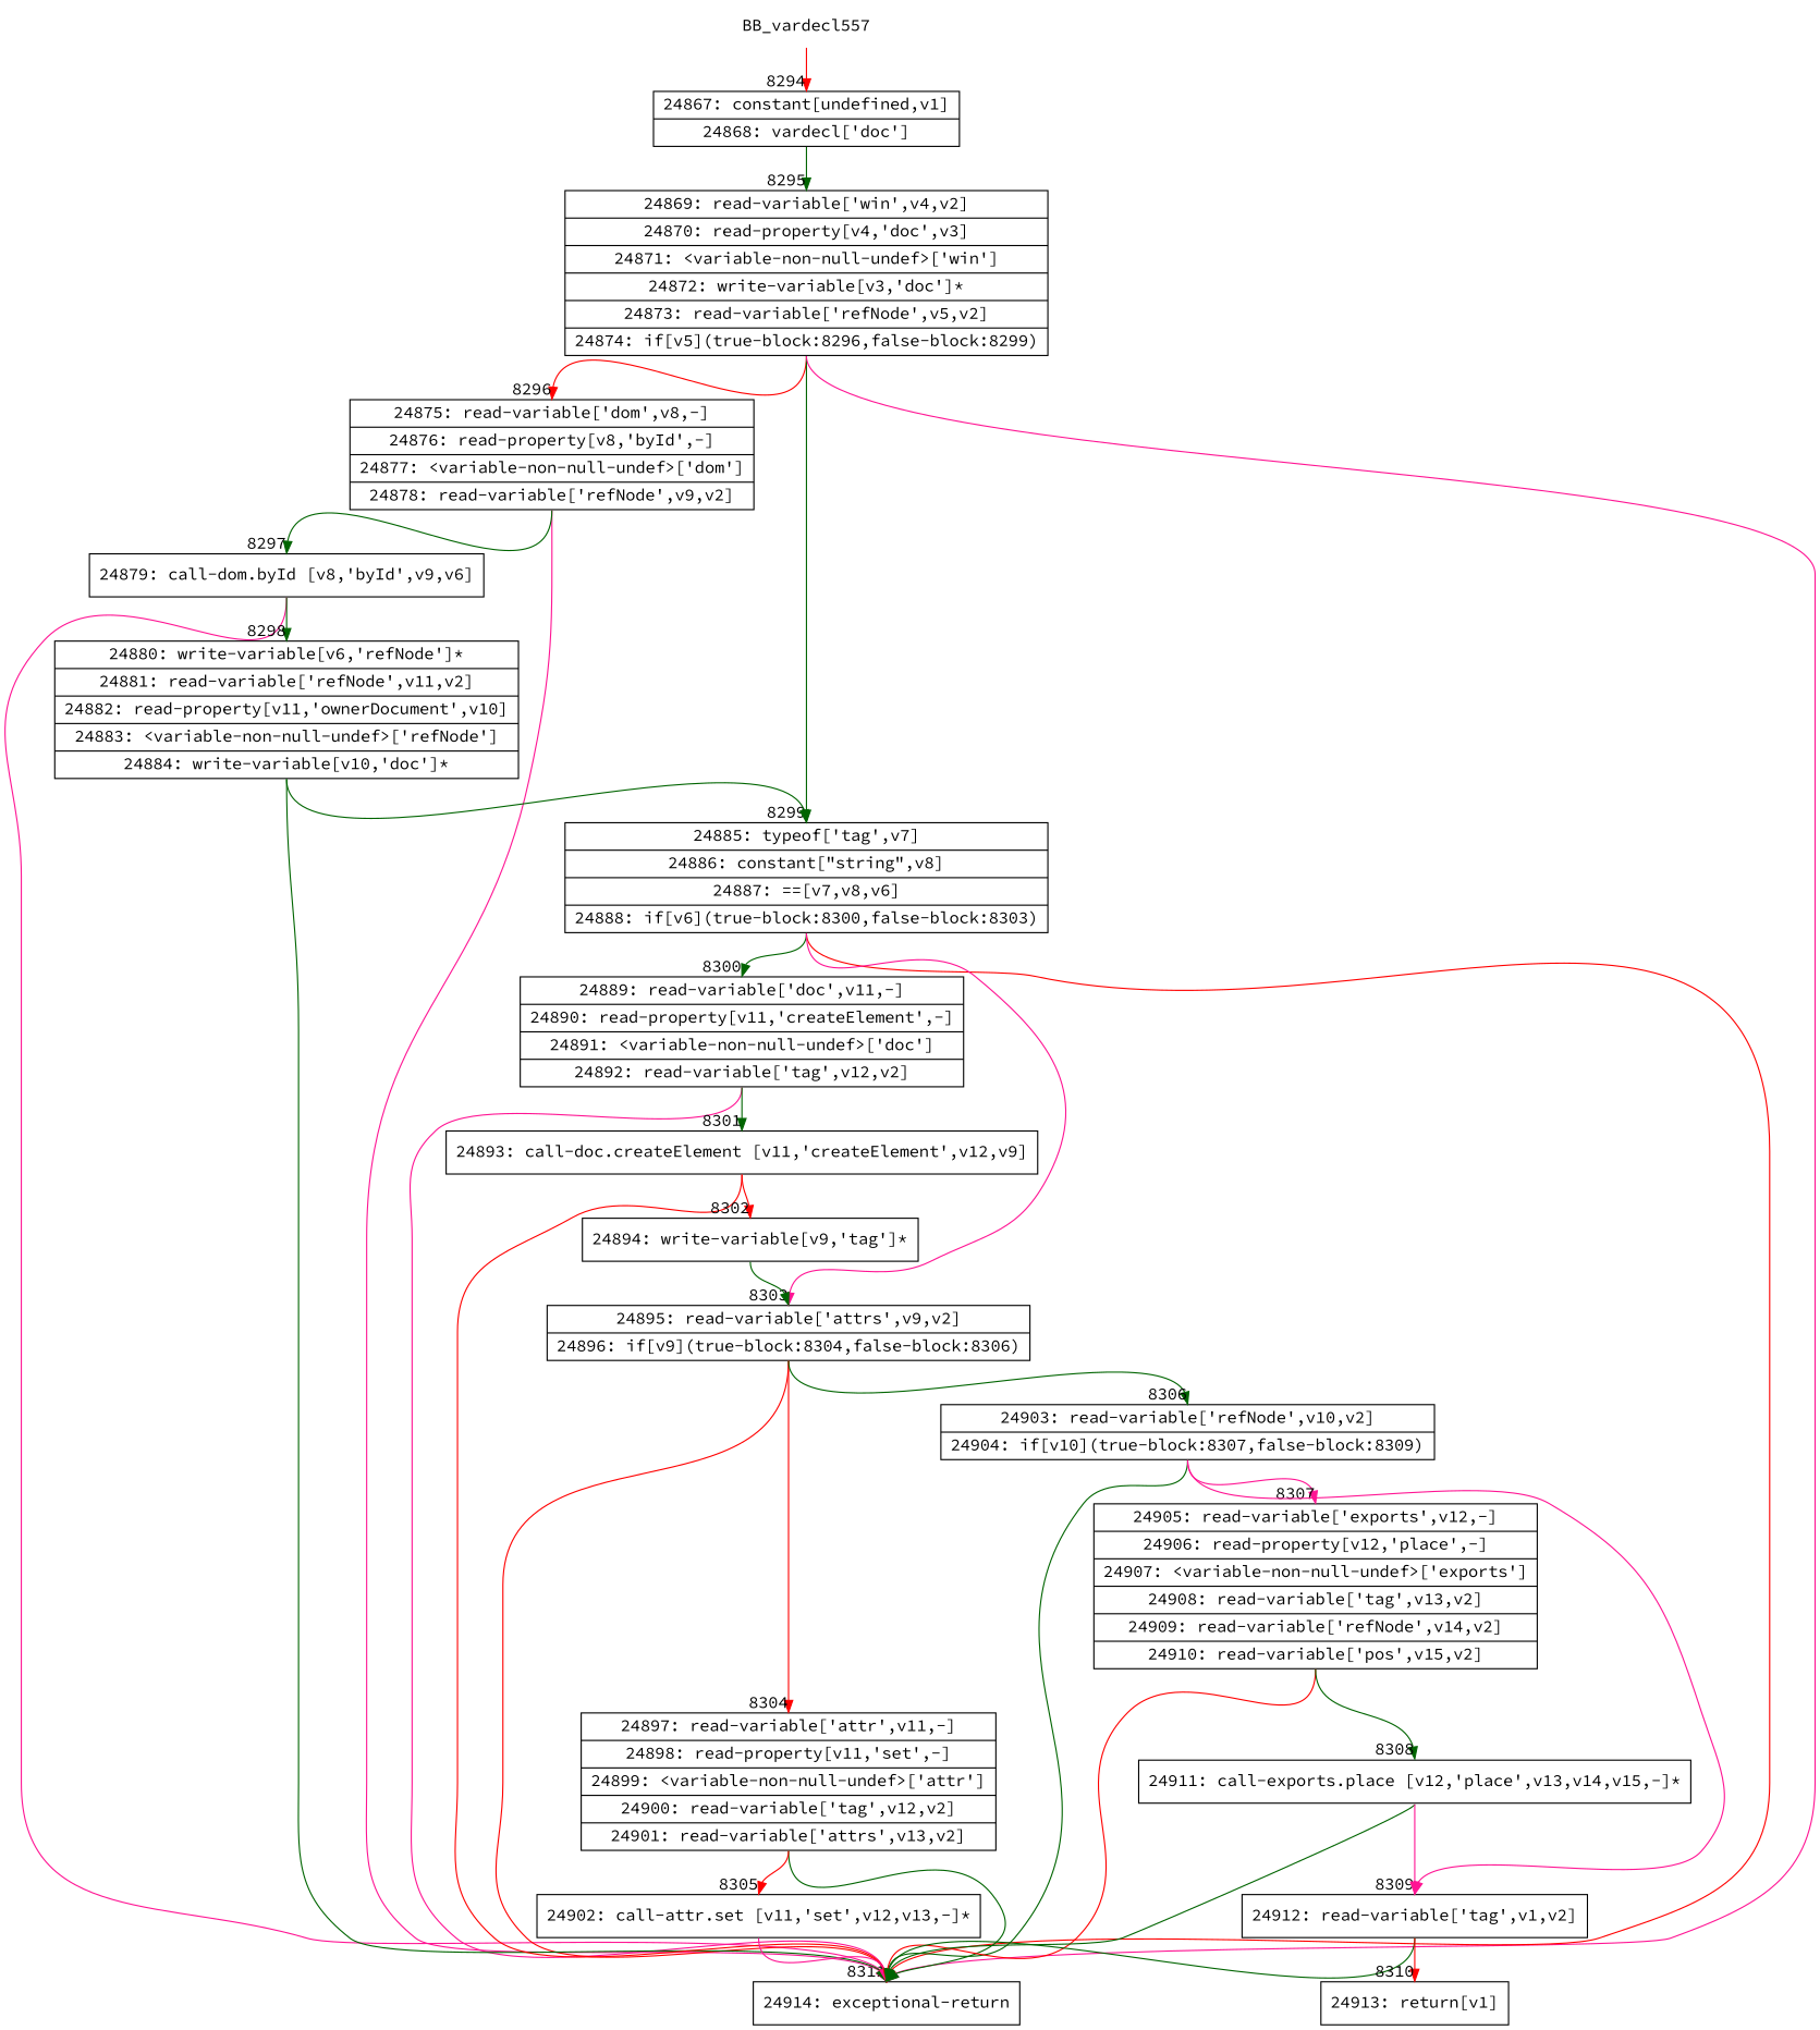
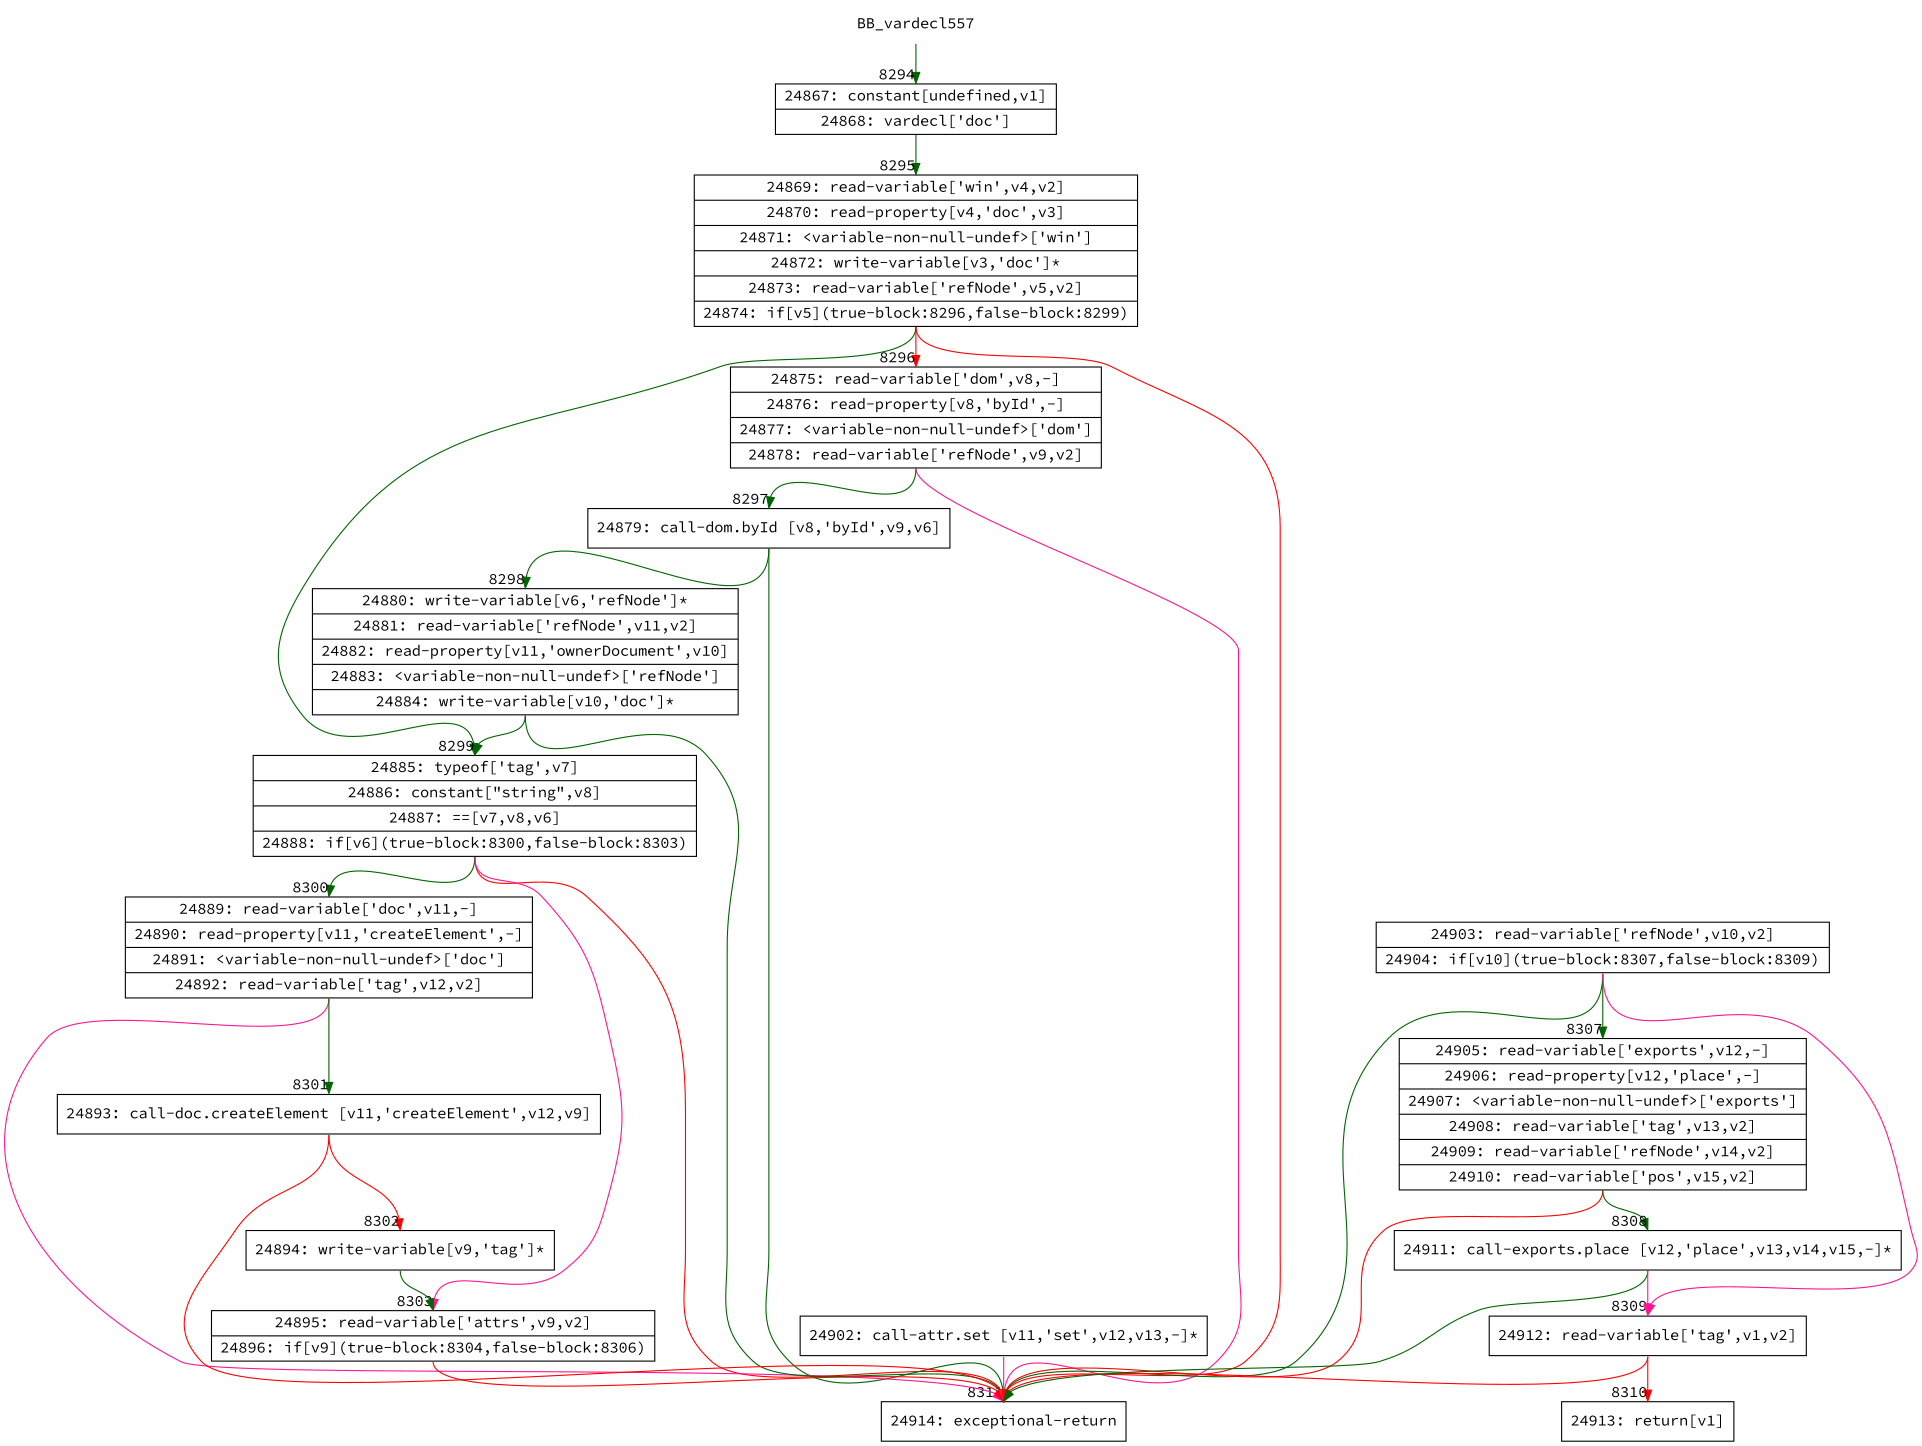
  digraph {
    fontname="Source Code Pro"
    rankdir=TD
    node [fontname="Source Code Pro" shape=record]
    edge [color=darkgreen fontname="Source Code Pro" headport=n tailport=s]
    n1 [label=BB_vardecl557 shape=none]
    n2 [label="{24867: constant[undefined,v1]|24868: vardecl['doc']}"]
    n3 [label="{24869: read-variable['win',v4,v2]|24870: read-property[v4,'doc',v3]|24871: \<variable-non-null-undef\>['win']|24872: write-variable[v3,'doc']*|24873: read-variable['refNode',v5,v2]|24874: if[v5](true-block:8296,false-block:8299)}"]
    n4 [label="{24875: read-variable['dom',v8,-]|24876: read-property[v8,'byId',-]|24877: \<variable-non-null-undef\>['dom']|24878: read-variable['refNode',v9,v2]}"]
    n5 [label="{24885: typeof['tag',v7]|24886: constant[\"string\",v8]|24887: ==[v7,v8,v6]|24888: if[v6](true-block:8300,false-block:8303)}"]
    n6 [label="{24914: exceptional-return}"]
    n7 [label="{24879: call-dom.byId [v8,'byId',v9,v6]}"]
    n8 [label="{24889: read-variable['doc',v11,-]|24890: read-property[v11,'createElement',-]|24891: \<variable-non-null-undef\>['doc']|24892: read-variable['tag',v12,v2]}"]
    n9 [label="{24895: read-variable['attrs',v9,v2]|24896: if[v9](true-block:8304,false-block:8306)}"]
    n10 [label="{24880: write-variable[v6,'refNode']*|24881: read-variable['refNode',v11,v2]|24882: read-property[v11,'ownerDocument',v10]|24883: \<variable-non-null-undef\>['refNode']|24884: write-variable[v10,'doc']*}"]
    n11 [label="{24893: call-doc.createElement [v11,'createElement',v12,v9]}"]
-   n12 [label="{24897: read-variable['attr',v11,-]|24898: read-property[v11,'set',-]|24899: \<variable-non-null-undef\>['attr']|24900: read-variable['tag',v12,v2]|24901: read-variable['attrs',v13,v2]}"]
    n13 [label="{24903: read-variable['refNode',v10,v2]|24904: if[v10](true-block:8307,false-block:8309)}"]
    n14 [label="{24894: write-variable[v9,'tag']*}"]
    n15 [label="{24902: call-attr.set [v11,'set',v12,v13,-]*}"]
    n16 [label="{24905: read-variable['exports',v12,-]|24906: read-property[v12,'place',-]|24907: \<variable-non-null-undef\>['exports']|24908: read-variable['tag',v13,v2]|24909: read-variable['refNode',v14,v2]|24910: read-variable['pos',v15,v2]}"]
    n17 [label="{24912: read-variable['tag',v1,v2]}"]
    n18 [label="{24911: call-exports.place [v12,'place',v13,v14,v15,-]*}"]
    n19 [label="{24913: return[v1]}"]
-   n1 -> n2 [color=red headlabel="    8294"]
+   n1 -> n2 [headlabel="    8294"]
    n2 -> n3 [headlabel="      8295"]
    n3 -> n4 [color=red headlabel="      8296"]
    n3 -> n5 [headlabel="      8299"]
-   n3 -> n6 [color=deeppink headlabel="      8311"]
+   n3 -> n6 [color=red headlabel="      8311"]
    n4 -> n6 [color=deeppink]
    n4 -> n7 [headlabel="      8297"]
    n5 -> n6 [color=red]
    n5 -> n8 [headlabel="      8300"]
    n5 -> n9 [color=deeppink headlabel="      8303"]
-   n7 -> n6 [color=deeppink]
+   n7 -> n6
    n7 -> n10 [headlabel="      8298"]
    n8 -> n6 [color=deeppink]
    n8 -> n11 [headlabel="      8301"]
    n9 -> n6 [color=red]
-   n9 -> n12 [color=red headlabel="      8304"]
-   n9 -> n13 [headlabel="      8306"]
    n10 -> n5
    n10 -> n6
    n11 -> n6 [color=red]
    n11 -> n14 [color=red headlabel="      8302"]
-   n12 -> n6
-   n12 -> n15 [color=red headlabel="      8305"]
    n13 -> n6
-   n13 -> n16 [color=deeppink headlabel="      8307"]
+   n13 -> n16 [headlabel="      8307"]
    n13 -> n17 [color=deeppink headlabel="      8309"]
    n14 -> n9
    n15 -> n6 [color=deeppink]
    n16 -> n6 [color=red]
    n16 -> n18 [headlabel="      8308"]
-   n17 -> n6
+   n17 -> n6 [color=red]
    n17 -> n19 [color=red headlabel="      8310"]
    n18 -> n6
    n18 -> n17 [color=deeppink]
  }
